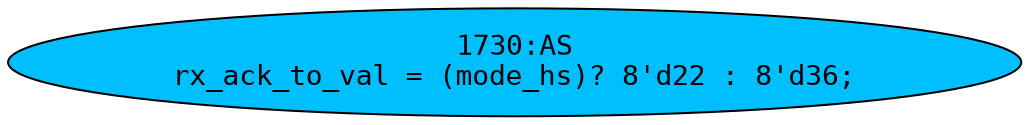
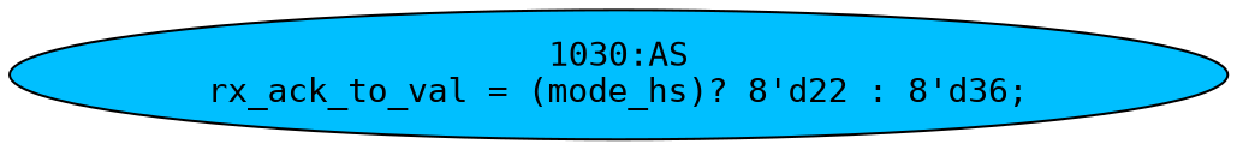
  strict digraph {
    fontname="DejaVu Sans Mono"
-   n1 [ast="<pyverilog.vparser.ast.Assign object at 0x7fae5e1ca150>" def_var="['rx_ack_to_val']" fillcolor=deepskyblue label="1730:AS\nrx_ack_to_val = (mode_hs)? 8'd22 : 8'd36;" statements="[]" style=filled typ=Assign use_var="['mode_hs']" color=black fontname="DejaVu Sans Mono"]
+   n1 [ast="<pyverilog.vparser.ast.Assign object at 0x7fae5e1ca150>" def_var="['rx_ack_to_val']" fillcolor=deepskyblue label="1030:AS\nrx_ack_to_val = (mode_hs)? 8'd22 : 8'd36;" statements="[]" style=filled typ=Assign use_var="['mode_hs']" color=black fontname="DejaVu Sans Mono"]
  }
